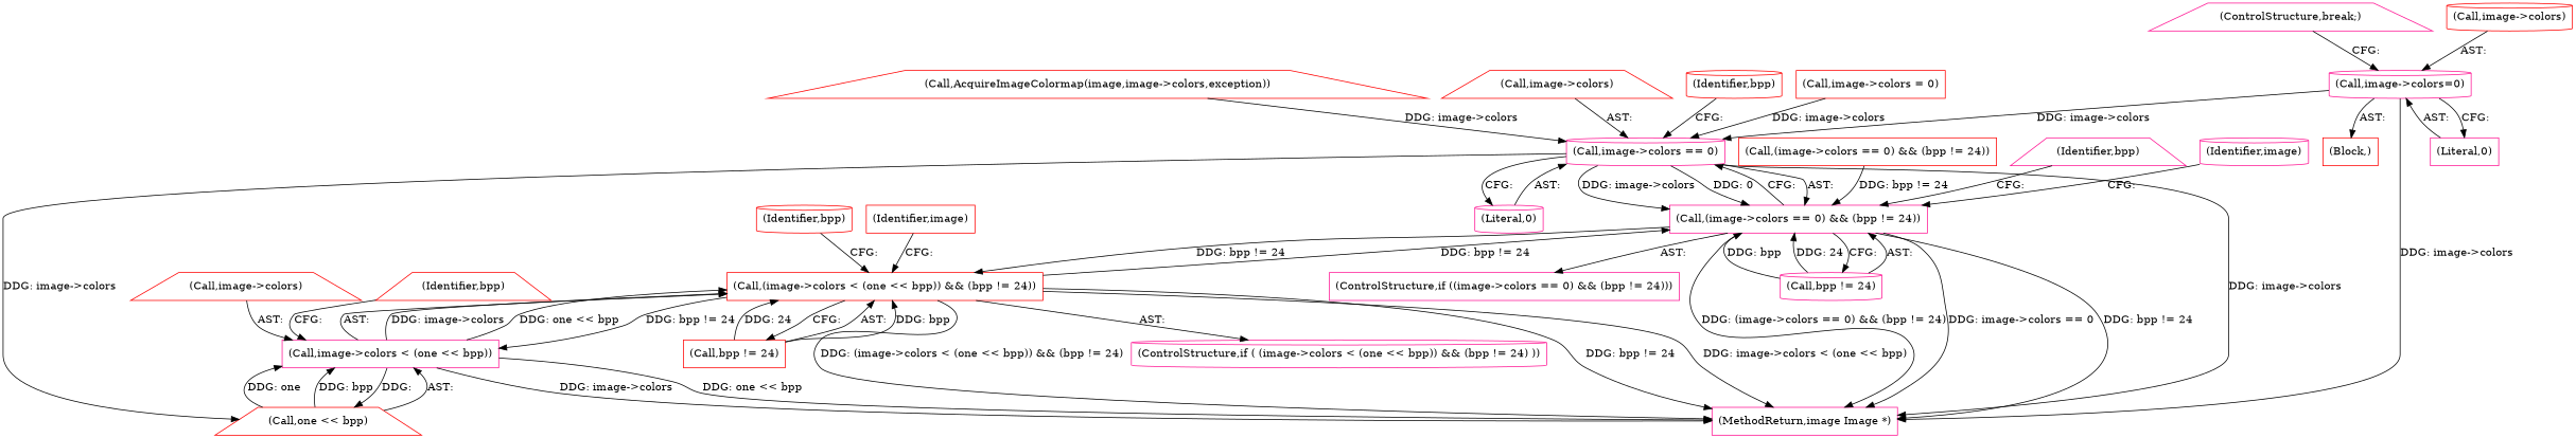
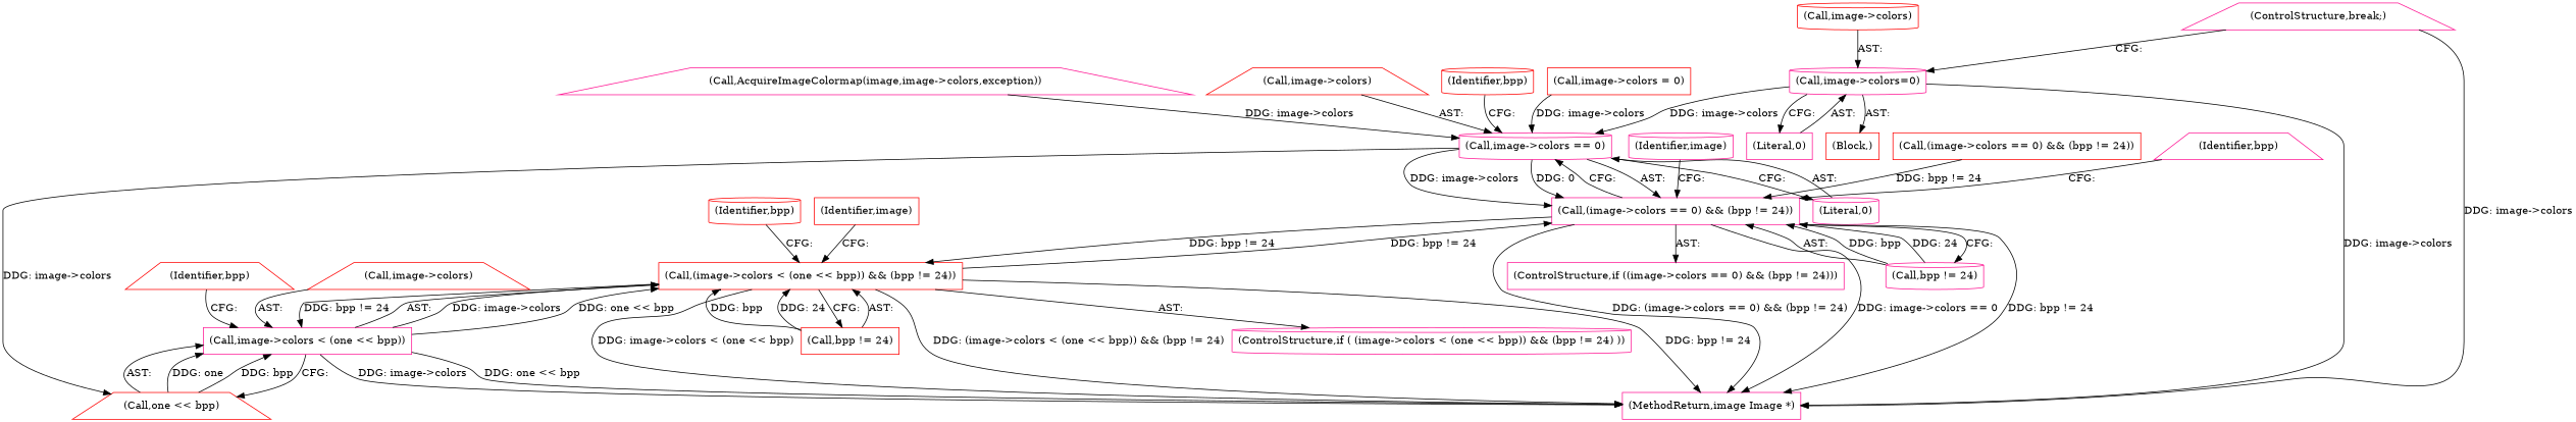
  digraph {
    node [color=red shape=box]
    n1 [color=deeppink label="(Call,image->colors=0)" shape=cylinder]
    n2 [color=deeppink label="(Call,image->colors == 0)" shape=cylinder]
    n3 [color=deeppink label="(MethodReturn,image Image *)"]
    n4 [color=deeppink label="(Literal,0)"]
    n5 [label="(Block,)"]
    n6 [color=deeppink label="(Call,(image->colors == 0) && (bpp != 24))"]
    n7 [color=deeppink label="(Literal,0)" shape=cylinder]
    n8 [label="(Call,one << bpp)" shape=trapezium]
    n9 [label="(Call,(image->colors < (one << bpp)) && (bpp != 24))"]
    n10 [color=deeppink label="(ControlStructure,if ((image->colors == 0) && (bpp != 24)))"]
    n11 [color=deeppink label="(Call,bpp != 24)" shape=cylinder]
    n12 [color=deeppink label="(Call,image->colors < (one << bpp))"]
    n13 [color=deeppink label="(ControlStructure,if ( (image->colors < (one << bpp)) && (bpp != 24) ))" shape=cylinder]
    n14 [label="(Call,bpp != 24)"]
    n15 [color=deeppink label="(ControlStructure,break;)" shape=trapezium]
    n16 [label="(Identifier,bpp)" shape=trapezium]
    n17 [color=deeppink label="(Identifier,image)" shape=cylinder]
    n18 [label="(Identifier,image)"]
    n19 [label="(Identifier,bpp)" shape=cylinder]
-   n20 [label="(Call,AcquireImageColormap(image,image->colors,exception))" shape=trapezium]
+   n20 [color=deeppink label="(Call,AcquireImageColormap(image,image->colors,exception))" shape=trapezium]
    n21 [label="(Call,image->colors)" shape=trapezium]
    n22 [label="(Call,image->colors)" shape=trapezium]
    n23 [label="(Identifier,bpp)" shape=cylinder]
    n24 [label="(Call,(image->colors == 0) && (bpp != 24))"]
    n25 [label="(Call,image->colors = 0)"]
    n26 [color=deeppink label="(Identifier,bpp)" shape=trapezium]
    n27 [label="(Call,image->colors)" shape=cylinder]
    n1 -> n2 [label="DDG: image->colors"]
    n1 -> n3 [label="DDG: image->colors"]
    n1 -> n4 [label="CFG: "]
    n1 -> n5 [label="AST: "]
-   n2 -> n3 [label="DDG: image->colors"]
+   n15 -> n3 [label="DDG: image->colors"]
    n2 -> n6 [label="AST: "]
    n2 -> n6 [label="DDG: image->colors"]
    n2 -> n6 [label="DDG: 0"]
    n2 -> n7 [label="CFG: "]
    n2 -> n8 [label="DDG: image->colors"]
    n4 -> n1 [label="AST: "]
    n6 -> n2 [label="CFG: "]
    n6 -> n3 [label="DDG: (image->colors == 0) && (bpp != 24)"]
    n6 -> n3 [label="DDG: image->colors == 0"]
    n6 -> n3 [label="DDG: bpp != 24"]
    n6 -> n9 [label="DDG: bpp != 24"]
    n6 -> n10 [label="AST: "]
    n6 -> n11 [label="CFG: "]
    n7 -> n2 [label="AST: "]
    n8 -> n12 [label="AST: "]
    n8 -> n12 [label="DDG: one"]
    n8 -> n12 [label="DDG: bpp"]
    n9 -> n3 [label="DDG: bpp != 24"]
    n9 -> n3 [label="DDG: image->colors < (one << bpp)"]
    n9 -> n3 [label="DDG: (image->colors < (one << bpp)) && (bpp != 24)"]
    n9 -> n6 [label="DDG: bpp != 24"]
    n9 -> n12 [label="DDG: bpp != 24"]
    n9 -> n13 [label="AST: "]
    n9 -> n14 [label="CFG: "]
    n11 -> n6 [label="AST: "]
    n11 -> n6 [label="DDG: bpp"]
    n11 -> n6 [label="DDG: 24"]
    n12 -> n3 [label="DDG: image->colors"]
    n12 -> n3 [label="DDG: one << bpp"]
-   n12 -> n8 [label="DDG: "]
+   n12 -> n8 [label="CFG: "]
    n12 -> n9 [label="AST: "]
    n12 -> n9 [label="DDG: image->colors"]
    n12 -> n9 [label="DDG: one << bpp"]
    n14 -> n9 [label="AST: "]
    n14 -> n9 [label="DDG: bpp"]
    n14 -> n9 [label="DDG: 24"]
    n15 -> n1 [label="CFG: "]
    n16 -> n12 [label="CFG: "]
    n17 -> n6 [label="CFG: "]
    n18 -> n9 [label="CFG: "]
    n19 -> n9 [label="CFG: "]
    n20 -> n2 [label="DDG: image->colors"]
    n21 -> n12 [label="AST: "]
    n22 -> n2 [label="AST: "]
    n23 -> n2 [label="CFG: "]
    n24 -> n6 [label="DDG: bpp != 24"]
    n25 -> n2 [label="DDG: image->colors"]
    n26 -> n6 [label="CFG: "]
    n27 -> n1 [label="AST: "]
  }
